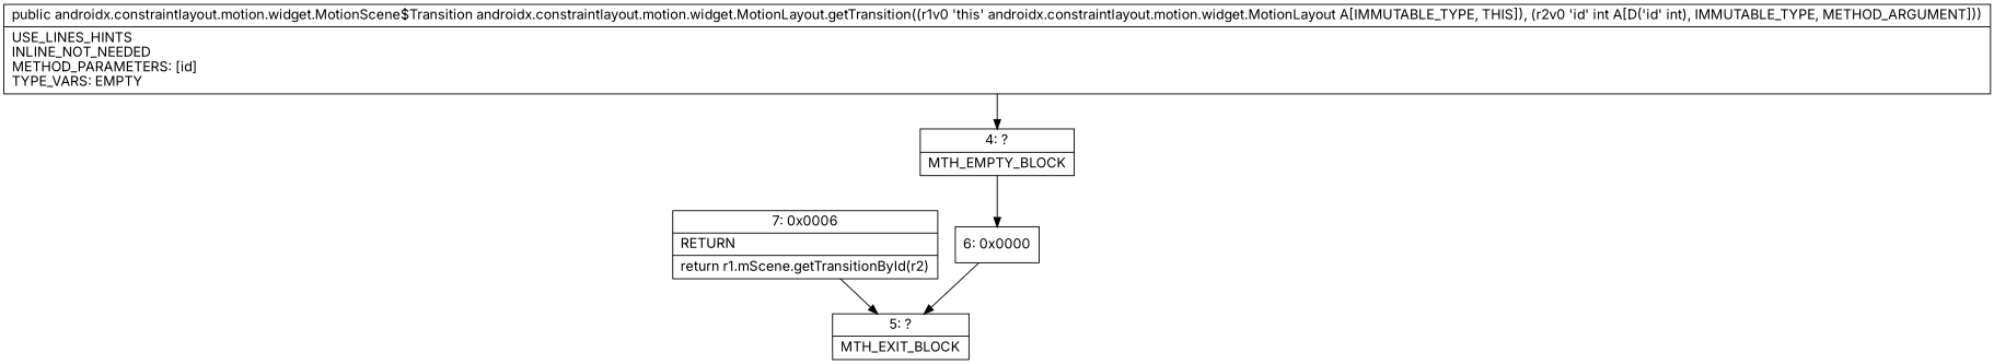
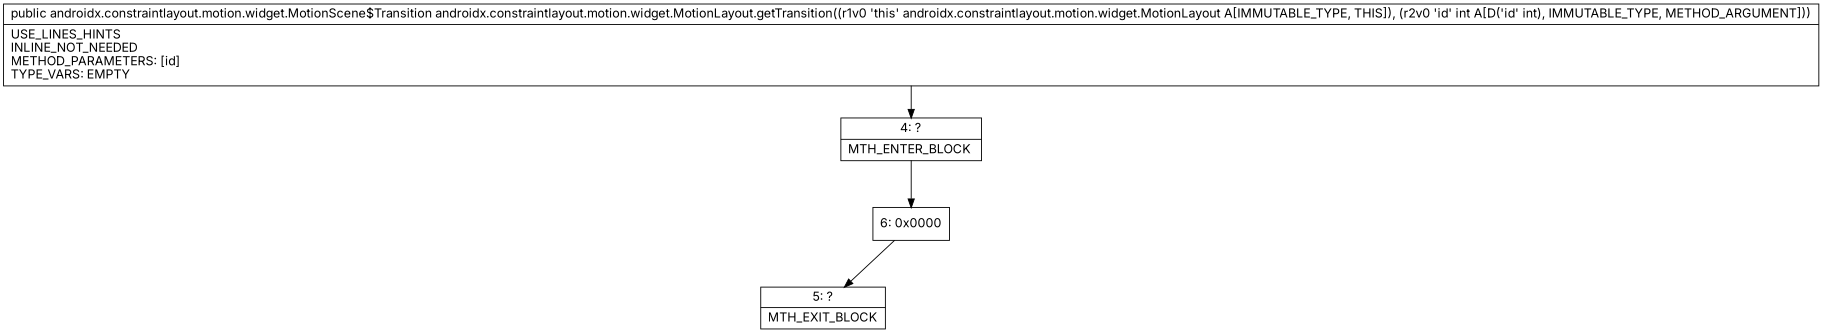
  digraph {
    fontname=Inter
    node [fontname=Inter shape=record]
    edge [fontname=Inter]
-   n1 [label="{4\:\ ?|MTH_EMPTY_BLOCK\l}"]
+   n1 [label="{4\:\ ?|MTH_ENTER_BLOCK\l}"]
    n2 [label="{6\:\ 0x0000}"]
    n3 [label="{5\:\ ?|MTH_EXIT_BLOCK\l}"]
-   n4 [label="{7\:\ 0x0006|RETURN\l|return r1.mScene.getTransitionById(r2)\l}"]
    n5 [label="{public androidx.constraintlayout.motion.widget.MotionScene$Transition androidx.constraintlayout.motion.widget.MotionLayout.getTransition((r1v0 'this' androidx.constraintlayout.motion.widget.MotionLayout A[IMMUTABLE_TYPE, THIS]), (r2v0 'id' int A[D('id' int), IMMUTABLE_TYPE, METHOD_ARGUMENT]))  | USE_LINES_HINTS\lINLINE_NOT_NEEDED\lMETHOD_PARAMETERS: [id]\lTYPE_VARS: EMPTY\l}"]
    n1 -> n2
    n2 -> n3
-   n4 -> n3
    n5 -> n1
  }
